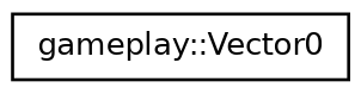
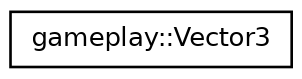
  digraph {
    rankdir=TB
-   n1 [color=black fillcolor=white fontname=Helvetica fontsize=10 height=0.2 label="gameplay::Vector0" shape=record style=filled width=0.4]
+   n1 [color=black fillcolor=white fontname=Helvetica fontsize=10 height=0.2 label="gameplay::Vector3" shape=record style=filled width=0.4]
  }
